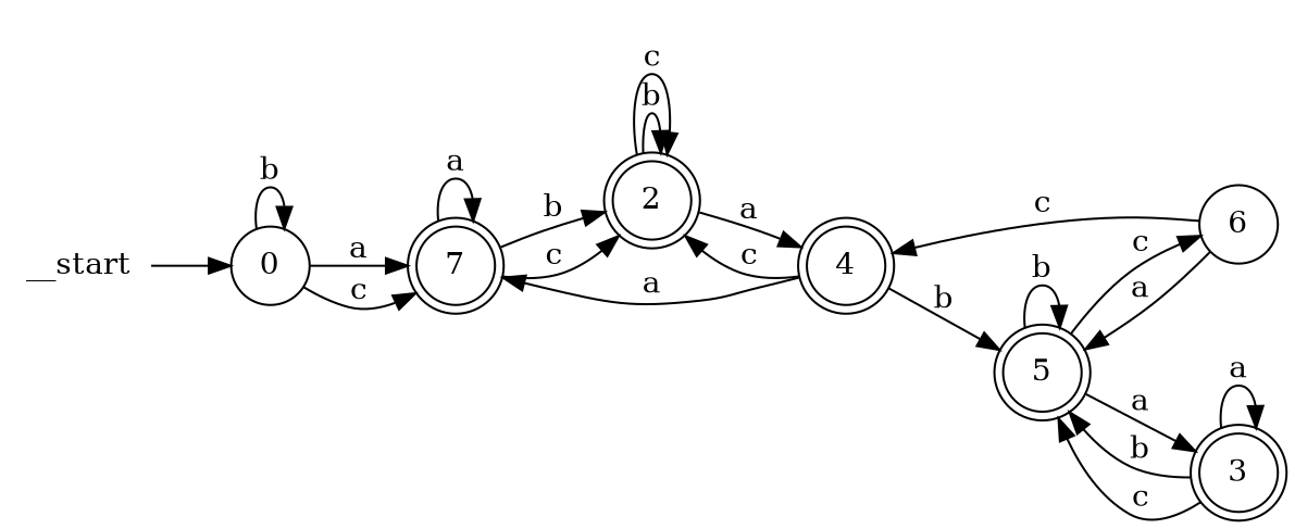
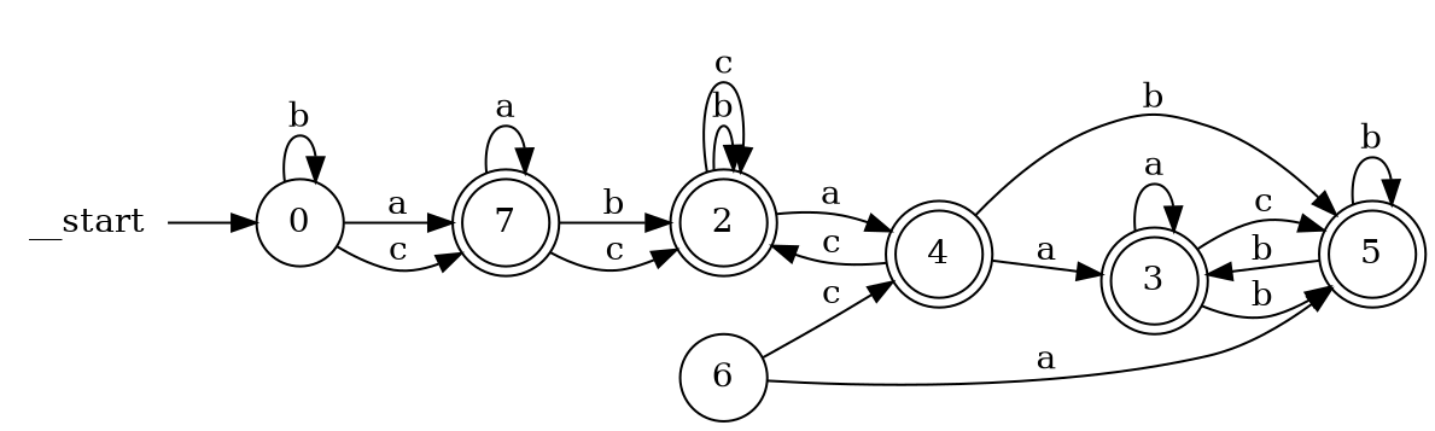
  digraph {
    rankdir=LR
    node [shape=doublecircle]
    __start [shape=none]
    n2 [label=0 shape=circle]
    n3 [label=7]
    n4 [label=2]
    n5 [label=6 shape=circle]
    n6 [label=4]
    n7 [label=5]
    n8 [label=3]
    __start -> n2
    n2 -> n2 [label=b]
    n2 -> n3 [label=a]
    n2 -> n3 [label=c]
    n3 -> n3 [label=a]
    n3 -> n4 [label=b]
    n3 -> n4 [label=c]
    n4 -> n4 [label=b]
    n4 -> n4 [label=c]
    n4 -> n6 [label=a]
    n5 -> n6 [label=c]
    n5 -> n7 [label=a]
    n6 -> n4 [label=c]
    n6 -> n7 [label=b]
-   n6 -> n3 [label=a]
-   n7 -> n5 [label=c]
+   n6 -> n8 [label=a]
    n7 -> n7 [label=b]
-   n7 -> n8 [label=a]
+   n7 -> n8 [label=b]
    n8 -> n7 [label=b]
    n8 -> n7 [label=c]
    n8 -> n8 [label=a]
  }
